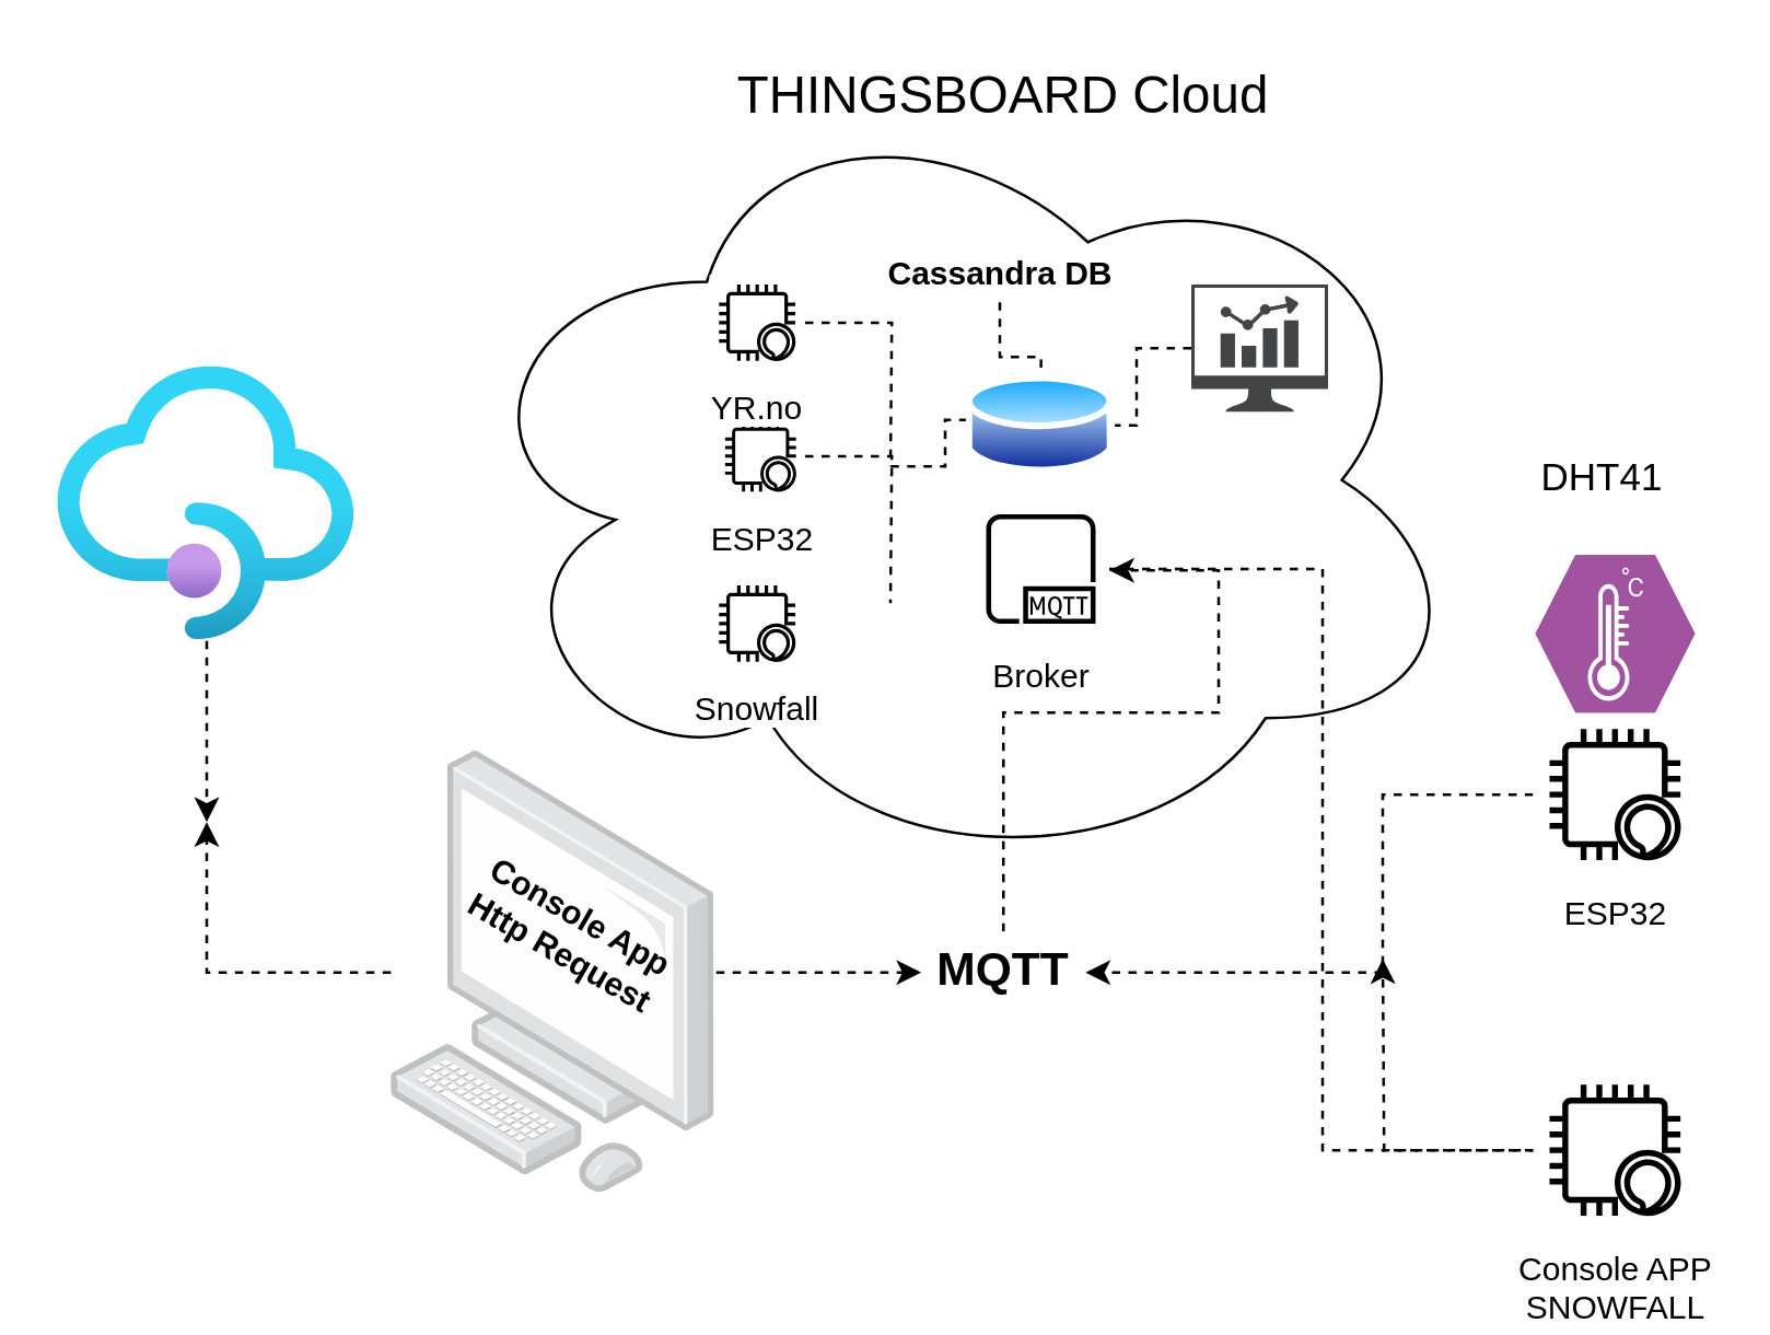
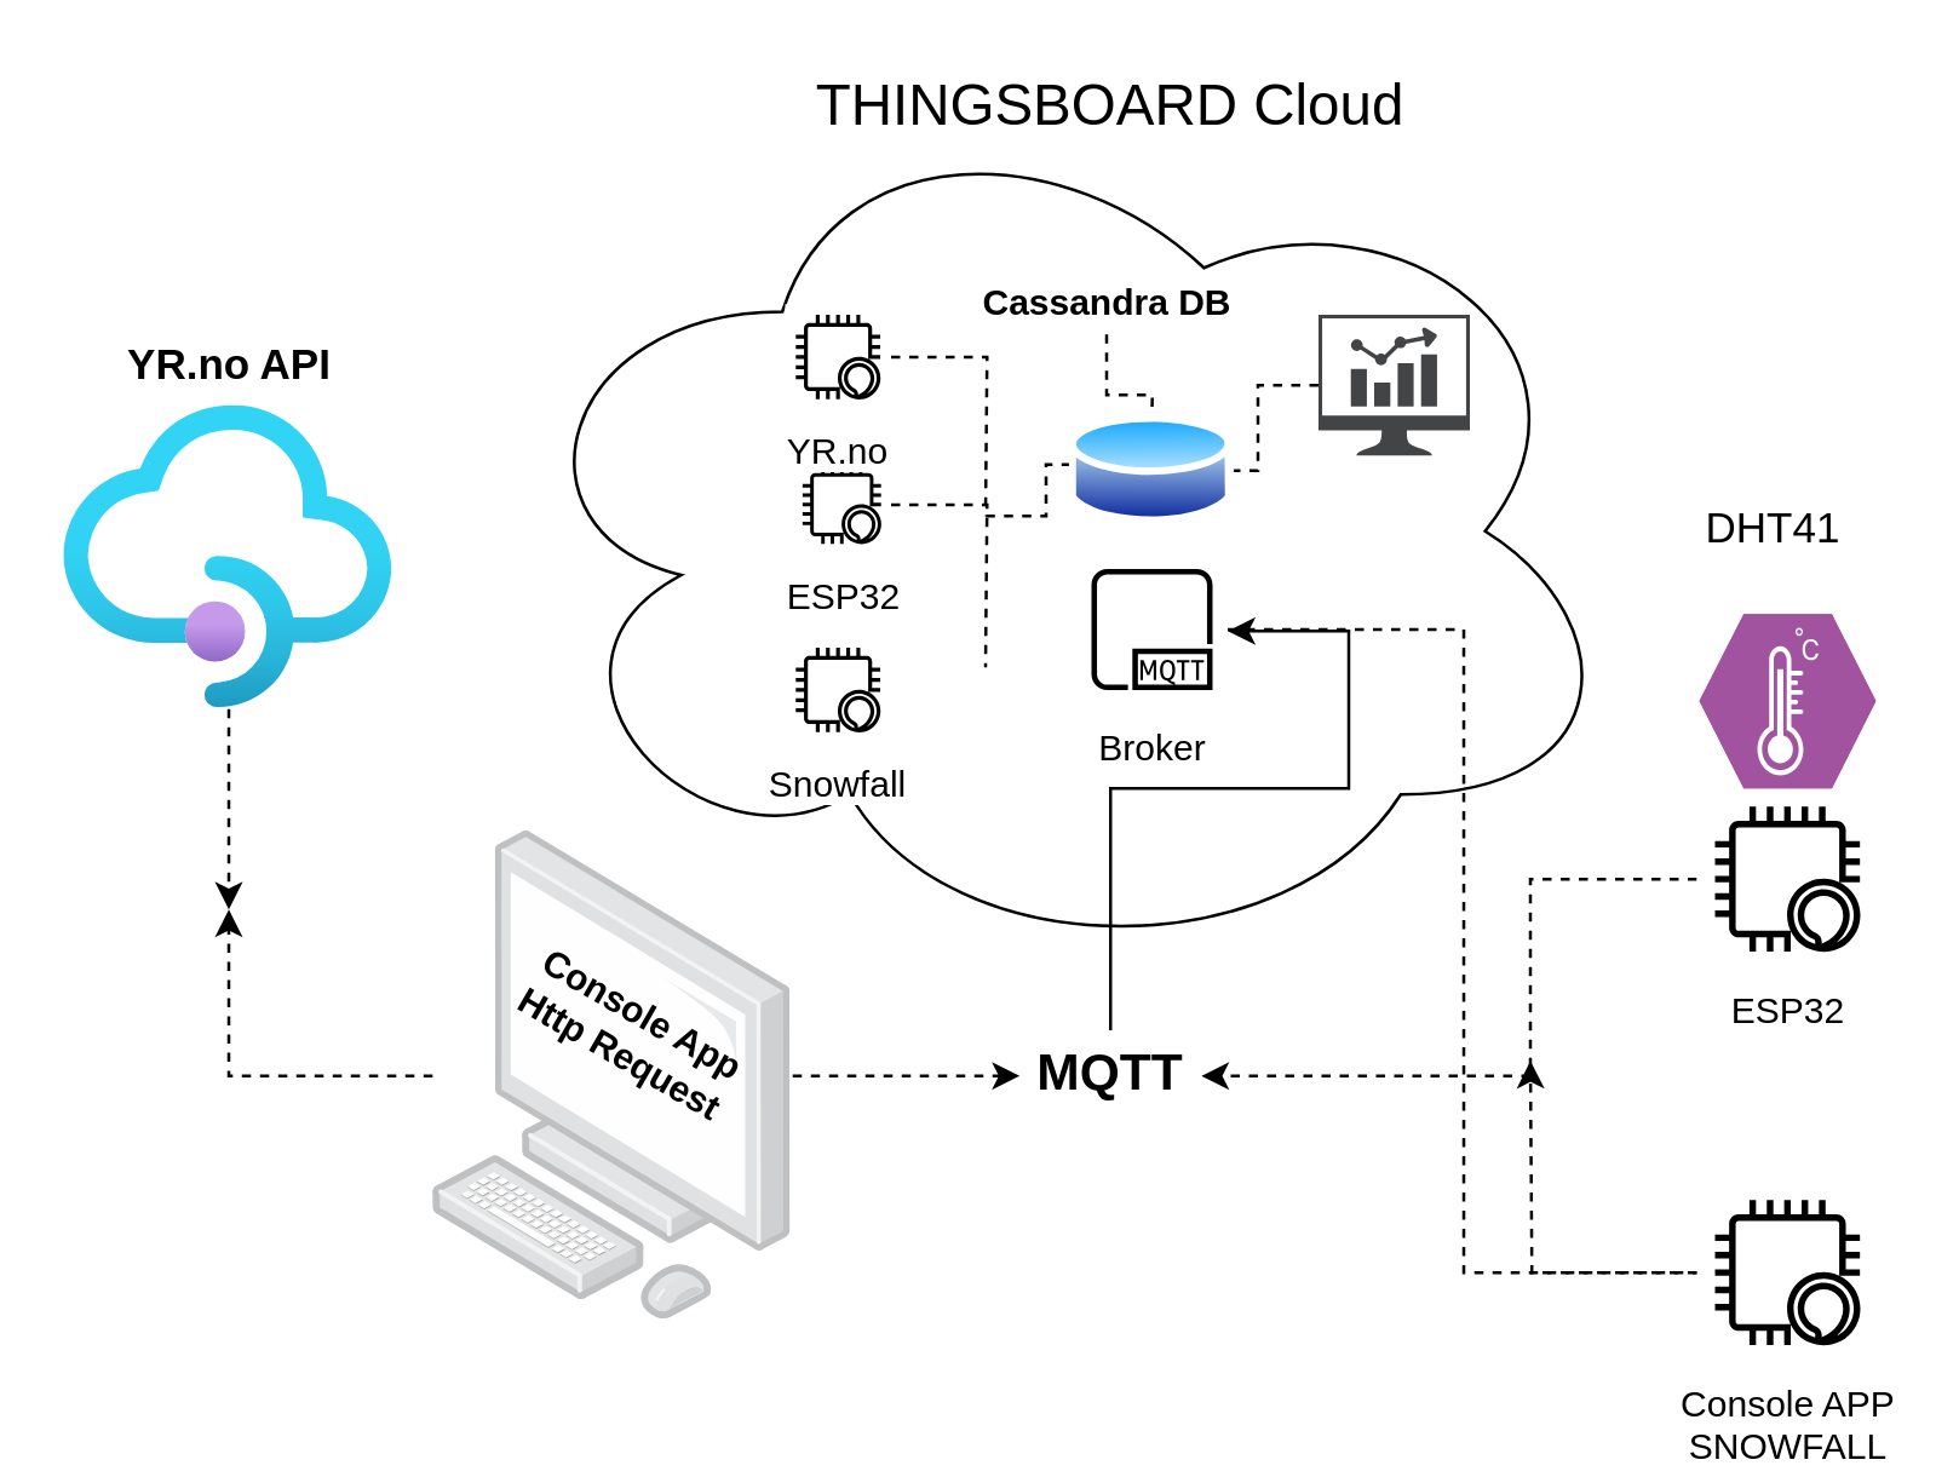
  <mxCell id="0" />
  <mxCell id="1" parent="0" />
  <mxCell id="2" value="" style="ellipse;shape=cloud;whiteSpace=wrap;html=1;fontSize=17;fillColor=#FFFFFF;" parent="1" vertex="1"><mxGeometry x="165" y="30" width="371.47" height="290" as="geometry" /></mxCell>
  <mxCell id="3" style="edgeStyle=orthogonalEdgeStyle;rounded=0;orthogonalLoop=1;jettySize=auto;html=1;dashed=1;fontSize=17;" parent="1" source="4" target="16" edge="1"><mxGeometry relative="1" as="geometry"><Array as="points"><mxPoint x="505" y="290" /><mxPoint x="505" y="355" /></Array></mxGeometry></mxCell>
  <mxCell id="4" value="ESP32" style="sketch=0;outlineConnect=0;dashed=0;verticalLabelPosition=bottom;verticalAlign=top;align=center;html=1;fontSize=12;fontStyle=0;aspect=fixed;shape=mxgraph.aws4.resourceIcon;resIcon=mxgraph.aws4.alexa_enabled_device;" parent="1" vertex="1"><mxGeometry x="560" y="260" width="60" height="60" as="geometry" /></mxCell>
  <mxCell id="5" style="rounded=0;orthogonalLoop=1;jettySize=auto;html=1;dashed=1;" parent="1" source="19" edge="1"><mxGeometry relative="1" as="geometry"><mxPoint x="75" y="300" as="targetPoint" /></mxGeometry></mxCell>
  <mxCell id="6" style="edgeStyle=orthogonalEdgeStyle;rounded=0;orthogonalLoop=1;jettySize=auto;html=1;dashed=1;fontSize=12;endArrow=none;endFill=0;" edge="1" parent="1" source="7"><mxGeometry relative="1" as="geometry"><mxPoint x="325" y="220" as="targetPoint" /></mxGeometry></mxCell>
  <mxCell id="7" value="ESP32" style="sketch=0;outlineConnect=0;dashed=0;verticalLabelPosition=bottom;verticalAlign=top;align=center;html=1;fontSize=12;fontStyle=0;aspect=fixed;shape=mxgraph.aws4.resourceIcon;resIcon=mxgraph.aws4.alexa_enabled_device;labelBackgroundColor=#FFFFFF;" parent="1" vertex="1"><mxGeometry x="261.3" y="150" width="32.5" height="32.5" as="geometry" /></mxCell>
  <mxCell id="8" value="" style="edgeStyle=orthogonalEdgeStyle;rounded=0;orthogonalLoop=1;jettySize=auto;html=1;dashed=1;fontSize=12;endArrow=none;endFill=0;startArrow=none;" edge="1" parent="1" source="30"><mxGeometry relative="1" as="geometry"><mxPoint x="325" y="170" as="targetPoint" /><Array as="points"><mxPoint x="345" y="153" /><mxPoint x="345" y="170" /></Array></mxGeometry></mxCell>
  <mxCell id="9" value="" style="sketch=0;pointerEvents=1;shadow=0;dashed=0;html=1;strokeColor=none;fillColor=#434445;aspect=fixed;labelPosition=center;verticalLabelPosition=bottom;verticalAlign=top;align=center;outlineConnect=0;shape=mxgraph.vvd.nsx_dashboard;labelBackgroundColor=#D5E8D4;labelBorderColor=none;fontColor=default;" parent="1" vertex="1"><mxGeometry x="435" y="103.5" width="50" height="46.5" as="geometry" /></mxCell>
  <mxCell id="10" value="Broker&lt;br&gt;" style="sketch=0;outlineConnect=0;dashed=0;verticalLabelPosition=bottom;verticalAlign=top;align=center;html=1;fontSize=12;fontStyle=0;aspect=fixed;shape=mxgraph.aws4.resourceIcon;resIcon=mxgraph.aws4.mqtt_protocol;labelBackgroundColor=#FFFFFF;labelBorderColor=none;" parent="1" vertex="1"><mxGeometry x="355" y="182.5" width="50" height="50" as="geometry" /></mxCell>
  <mxCell id="11" value="THINGSBOARD Cloud" style="text;html=1;align=center;verticalAlign=middle;resizable=0;points=[];autosize=1;strokeColor=none;fillColor=none;fontSize=19;fontColor=default;" parent="1" vertex="1"><mxGeometry x="261.3" y="20" width="210" height="30" as="geometry" /></mxCell>
  <mxCell id="12" style="edgeStyle=orthogonalEdgeStyle;rounded=0;orthogonalLoop=1;jettySize=auto;html=1;dashed=1;fontSize=17;" parent="1" source="14" target="16" edge="1"><mxGeometry relative="1" as="geometry"><mxPoint x="365" y="420" as="targetPoint" /></mxGeometry></mxCell>
  <mxCell id="13" style="edgeStyle=orthogonalEdgeStyle;rounded=0;orthogonalLoop=1;jettySize=auto;html=1;dashed=1;fontSize=12;" edge="1" parent="1" source="14"><mxGeometry relative="1" as="geometry"><mxPoint x="75" y="300" as="targetPoint" /><Array as="points"><mxPoint x="75" y="355" /></Array></mxGeometry></mxCell>
  <mxCell id="14" value="" style="points=[];aspect=fixed;html=1;align=center;shadow=0;dashed=0;image;image=img/lib/allied_telesis/computer_and_terminals/Personal_Computer.svg;labelBackgroundColor=#FFFFFF;labelBorderColor=none;fontSize=19;fontColor=default;strokeColor=#000000;fillColor=#9C6E44;opacity=40;" parent="1" vertex="1"><mxGeometry x="142.32" y="274.38" width="118.98" height="161.25" as="geometry" /></mxCell>
- <mxCell id="15" value="" style="edgeStyle=orthogonalEdgeStyle;rounded=0;orthogonalLoop=1;jettySize=auto;html=1;dashed=1;" parent="1" source="16" target="10" edge="1"><mxGeometry relative="1" as="geometry"><mxPoint x="366" y="290" as="targetPoint" /><Array as="points"><mxPoint x="366" y="260" /><mxPoint x="445" y="260" /><mxPoint x="445" y="208" /></Array></mxGeometry></mxCell>
+ <mxCell id="15" value="" style="edgeStyle=orthogonalEdgeStyle;rounded=0;orthogonalLoop=1;jettySize=auto;html=1;dashed=0;" parent="1" source="16" target="10" edge="1"><mxGeometry relative="1" as="geometry"><mxPoint x="366" y="290" as="targetPoint" /><Array as="points"><mxPoint x="366" y="260" /><mxPoint x="445" y="260" /><mxPoint x="445" y="208" /></Array></mxGeometry></mxCell>
  <mxCell id="16" value="MQTT" style="text;html=1;align=center;verticalAlign=middle;resizable=0;points=[];autosize=1;strokeColor=none;fontSize=17;fontColor=default;rotation=0;fontStyle=1;fillColor=#FFFFFF;" parent="1" vertex="1"><mxGeometry x="336.3" y="340" width="60" height="30" as="geometry" /></mxCell>
  <mxCell id="17" value="&lt;font style=&quot;font-size: 12px;&quot;&gt;&lt;b style=&quot;font-size: 12px;&quot;&gt;Console App&lt;br style=&quot;font-size: 12px;&quot;&gt;Http Request&lt;br style=&quot;font-size: 12px;&quot;&gt;&lt;/b&gt;&lt;/font&gt;" style="text;html=1;align=center;verticalAlign=middle;resizable=0;points=[];autosize=1;strokeColor=none;fillColor=none;rotation=30;fontSize=12;" parent="1" vertex="1"><mxGeometry x="162.88" y="326" width="90" height="30" as="geometry" /></mxCell>
  <mxCell id="18" value="" style="group" parent="1" vertex="1" connectable="0"><mxGeometry x="20.84" y="110" width="108.33" height="123.75" as="geometry" /></mxCell>
  <mxCell id="19" value="" style="aspect=fixed;html=1;points=[];align=center;image;fontSize=12;image=img/lib/azure2/integration/API_Management_Services.svg;" parent="18" vertex="1"><mxGeometry y="23.75" width="108.33" height="100" as="geometry" /></mxCell>
+ <mxCell id="20" value="&lt;b&gt;&lt;font style=&quot;font-size: 14px&quot;&gt;YR.no API&lt;/font&gt;&lt;/b&gt;" style="text;html=1;align=center;verticalAlign=middle;resizable=0;points=[];autosize=1;strokeColor=none;fillColor=none;" parent="18" vertex="1"><mxGeometry x="14.16" width="80" height="20" as="geometry" /></mxCell>
  <mxCell id="21" value="" style="group" parent="1" vertex="1" connectable="0"><mxGeometry x="555" y="164" width="70" height="96" as="geometry" /></mxCell>
  <mxCell id="22" value="" style="verticalLabelPosition=bottom;sketch=0;html=1;fillColor=#A153A0;strokeColor=#ffffff;verticalAlign=top;align=center;points=[[0,0.5,0],[0.125,0.25,0],[0.25,0,0],[0.5,0,0],[0.75,0,0],[0.875,0.25,0],[1,0.5,0],[0.875,0.75,0],[0.75,1,0],[0.5,1,0],[0.125,0.75,0]];pointerEvents=1;shape=mxgraph.cisco_safe.compositeIcon;bgIcon=mxgraph.cisco_safe.design.blank_device;resIcon=mxgraph.cisco_safe.design.sensor;" parent="21" vertex="1"><mxGeometry x="5.833" y="38.4" width="58.333" height="57.6" as="geometry" /></mxCell>
  <mxCell id="23" value="DHT41" style="text;html=1;align=center;verticalAlign=middle;resizable=0;points=[];autosize=1;strokeColor=none;fillColor=none;fontSize=14;fontColor=default;" parent="21" vertex="1"><mxGeometry width="60" height="20" as="geometry" /></mxCell>
  <mxCell id="24" style="edgeStyle=orthogonalEdgeStyle;rounded=0;orthogonalLoop=1;jettySize=auto;html=1;dashed=1;fontSize=12;endArrow=none;endFill=0;" edge="1" parent="1" source="25"><mxGeometry relative="1" as="geometry"><mxPoint x="325" y="170" as="targetPoint" /></mxGeometry></mxCell>
  <mxCell id="25" value="YR.no" style="sketch=0;outlineConnect=0;dashed=0;verticalLabelPosition=bottom;verticalAlign=top;align=center;html=1;fontSize=12;fontStyle=0;aspect=fixed;shape=mxgraph.aws4.resourceIcon;resIcon=mxgraph.aws4.alexa_enabled_device;labelBackgroundColor=#FFFFFF;" parent="1" vertex="1"><mxGeometry x="258.8" y="100" width="35" height="35" as="geometry" /></mxCell>
  <mxCell id="26" style="edgeStyle=orthogonalEdgeStyle;rounded=0;orthogonalLoop=1;jettySize=auto;html=1;dashed=1;" edge="1" parent="1" source="27"><mxGeometry relative="1" as="geometry"><mxPoint x="505" y="350" as="targetPoint" /></mxGeometry></mxCell>
  <mxCell id="27" value="Console APP&lt;br&gt;SNOWFALL" style="sketch=0;outlineConnect=0;dashed=0;verticalLabelPosition=bottom;verticalAlign=top;align=center;html=1;fontSize=12;fontStyle=0;aspect=fixed;shape=mxgraph.aws4.resourceIcon;resIcon=mxgraph.aws4.alexa_enabled_device;" vertex="1" parent="1"><mxGeometry x="560" y="390" width="60" height="60" as="geometry" /></mxCell>
  <mxCell id="28" value="Snowfall" style="sketch=0;outlineConnect=0;dashed=0;verticalLabelPosition=bottom;verticalAlign=top;align=center;html=1;fontSize=12;fontStyle=0;aspect=fixed;shape=mxgraph.aws4.resourceIcon;resIcon=mxgraph.aws4.alexa_enabled_device;labelBackgroundColor=#FFFFFF;" vertex="1" parent="1"><mxGeometry x="258.8" y="210" width="35" height="35" as="geometry" /></mxCell>
  <mxCell id="29" value="" style="edgeStyle=elbowEdgeStyle;rounded=0;orthogonalLoop=1;jettySize=auto;html=1;dashed=1;endArrow=none;" edge="1" parent="1" source="10" target="27"><mxGeometry relative="1" as="geometry"><mxPoint x="355" y="207.5" as="sourcePoint" /><mxPoint x="300" y="207.5" as="targetPoint" /></mxGeometry></mxCell>
  <mxCell id="30" value="" style="aspect=fixed;perimeter=ellipsePerimeter;html=1;align=center;shadow=0;dashed=0;spacingTop=3;image;image=img/lib/active_directory/database.svg;fontSize=12;" vertex="1" parent="1"><mxGeometry x="352.97" y="135" width="54.06" height="40" as="geometry" /></mxCell>
  <mxCell id="31" value="" style="edgeStyle=orthogonalEdgeStyle;rounded=0;orthogonalLoop=1;jettySize=auto;html=1;dashed=1;fontSize=12;endArrow=none;endFill=0;" edge="1" parent="1" source="9" target="30"><mxGeometry relative="1" as="geometry"><mxPoint x="450" y="150" as="sourcePoint" /><mxPoint x="325" y="170" as="targetPoint" /><Array as="points" /></mxGeometry></mxCell>
  <mxCell id="32" value="" style="edgeStyle=orthogonalEdgeStyle;rounded=0;orthogonalLoop=1;jettySize=auto;html=1;dashed=1;fontSize=12;endArrow=none;endFill=0;" edge="1" parent="1" source="33" target="30"><mxGeometry relative="1" as="geometry" /></mxCell>
  <mxCell id="33" value="&lt;b&gt;Cassandra DB&lt;/b&gt;" style="text;html=1;align=center;verticalAlign=middle;resizable=0;points=[];autosize=1;strokeColor=none;fillColor=none;fontSize=12;" vertex="1" parent="1"><mxGeometry x="315" y="90" width="100" height="20" as="geometry" /></mxCell>
